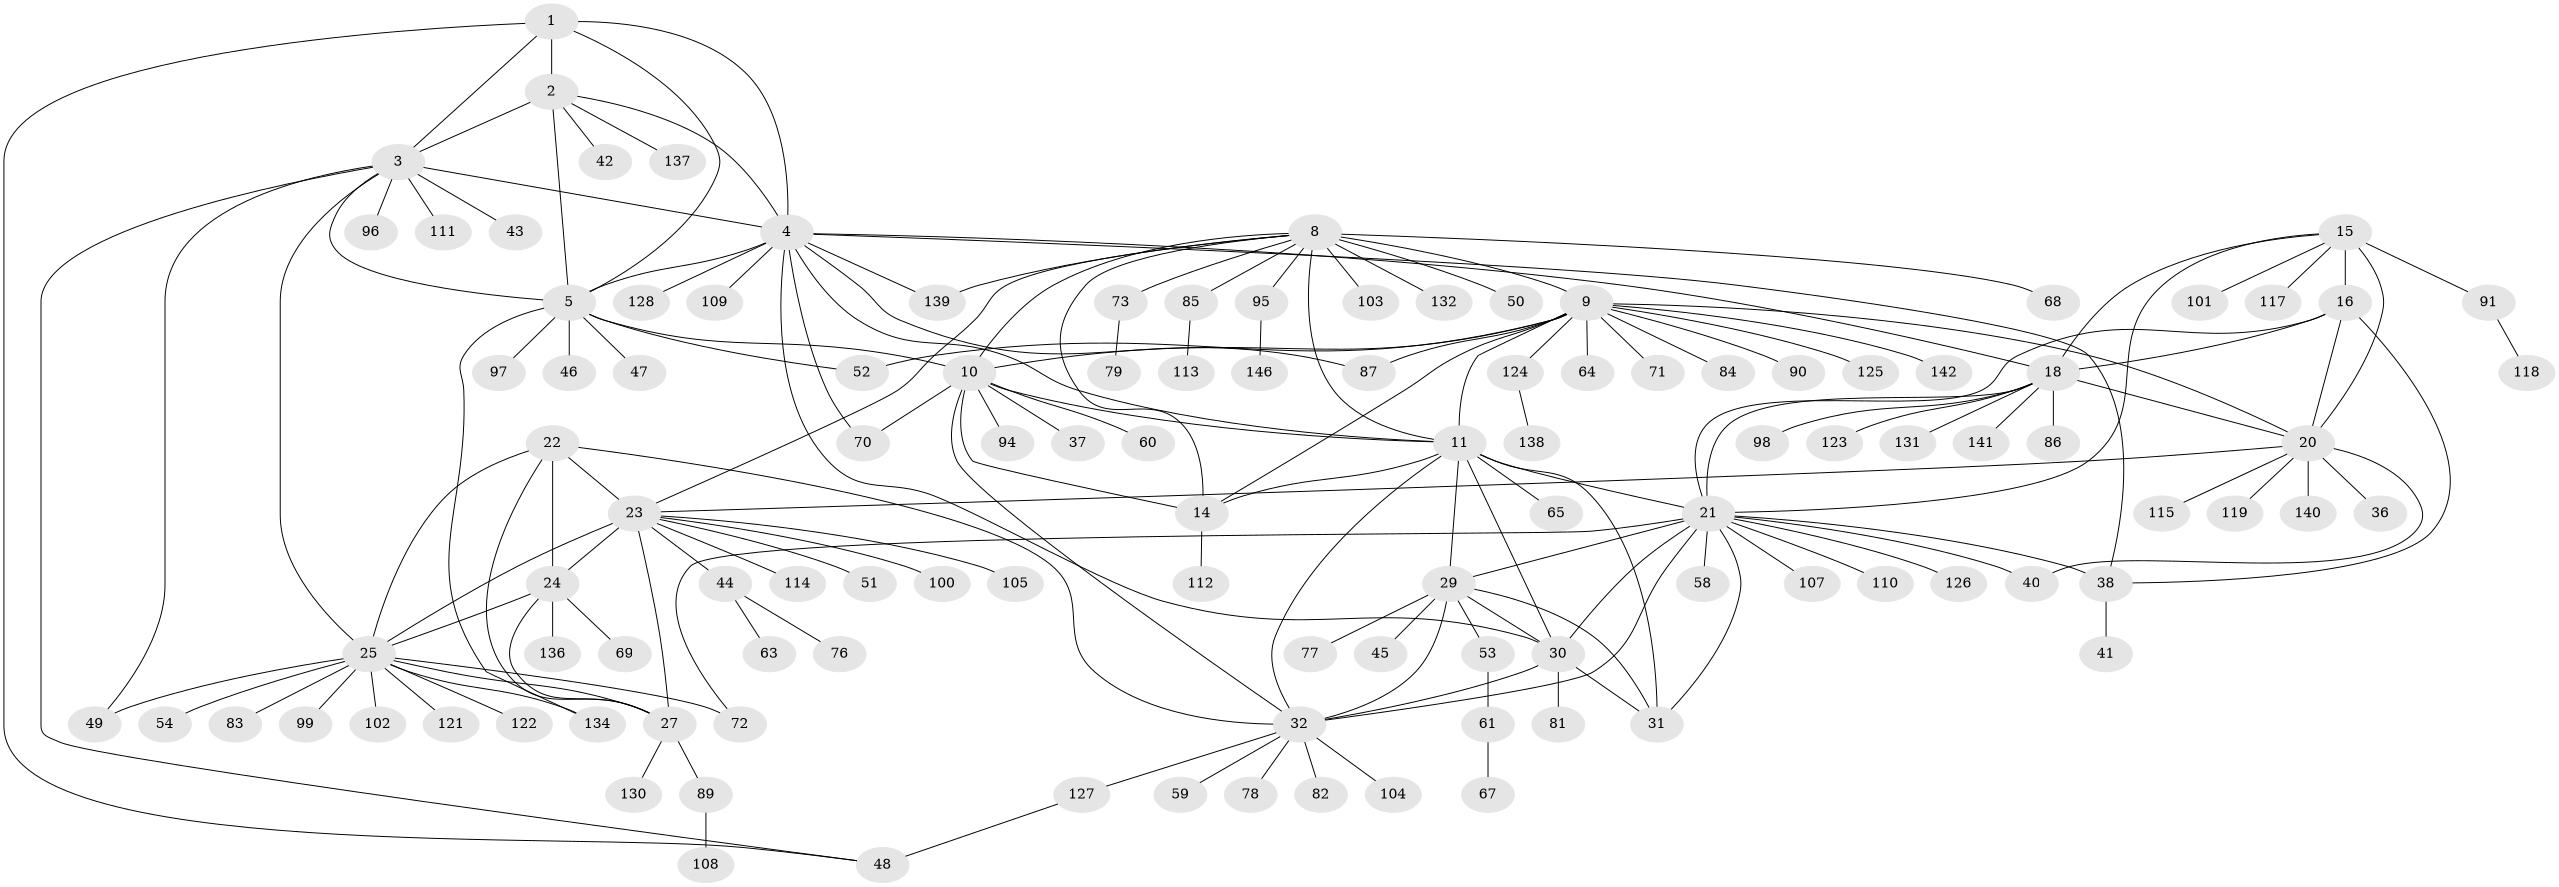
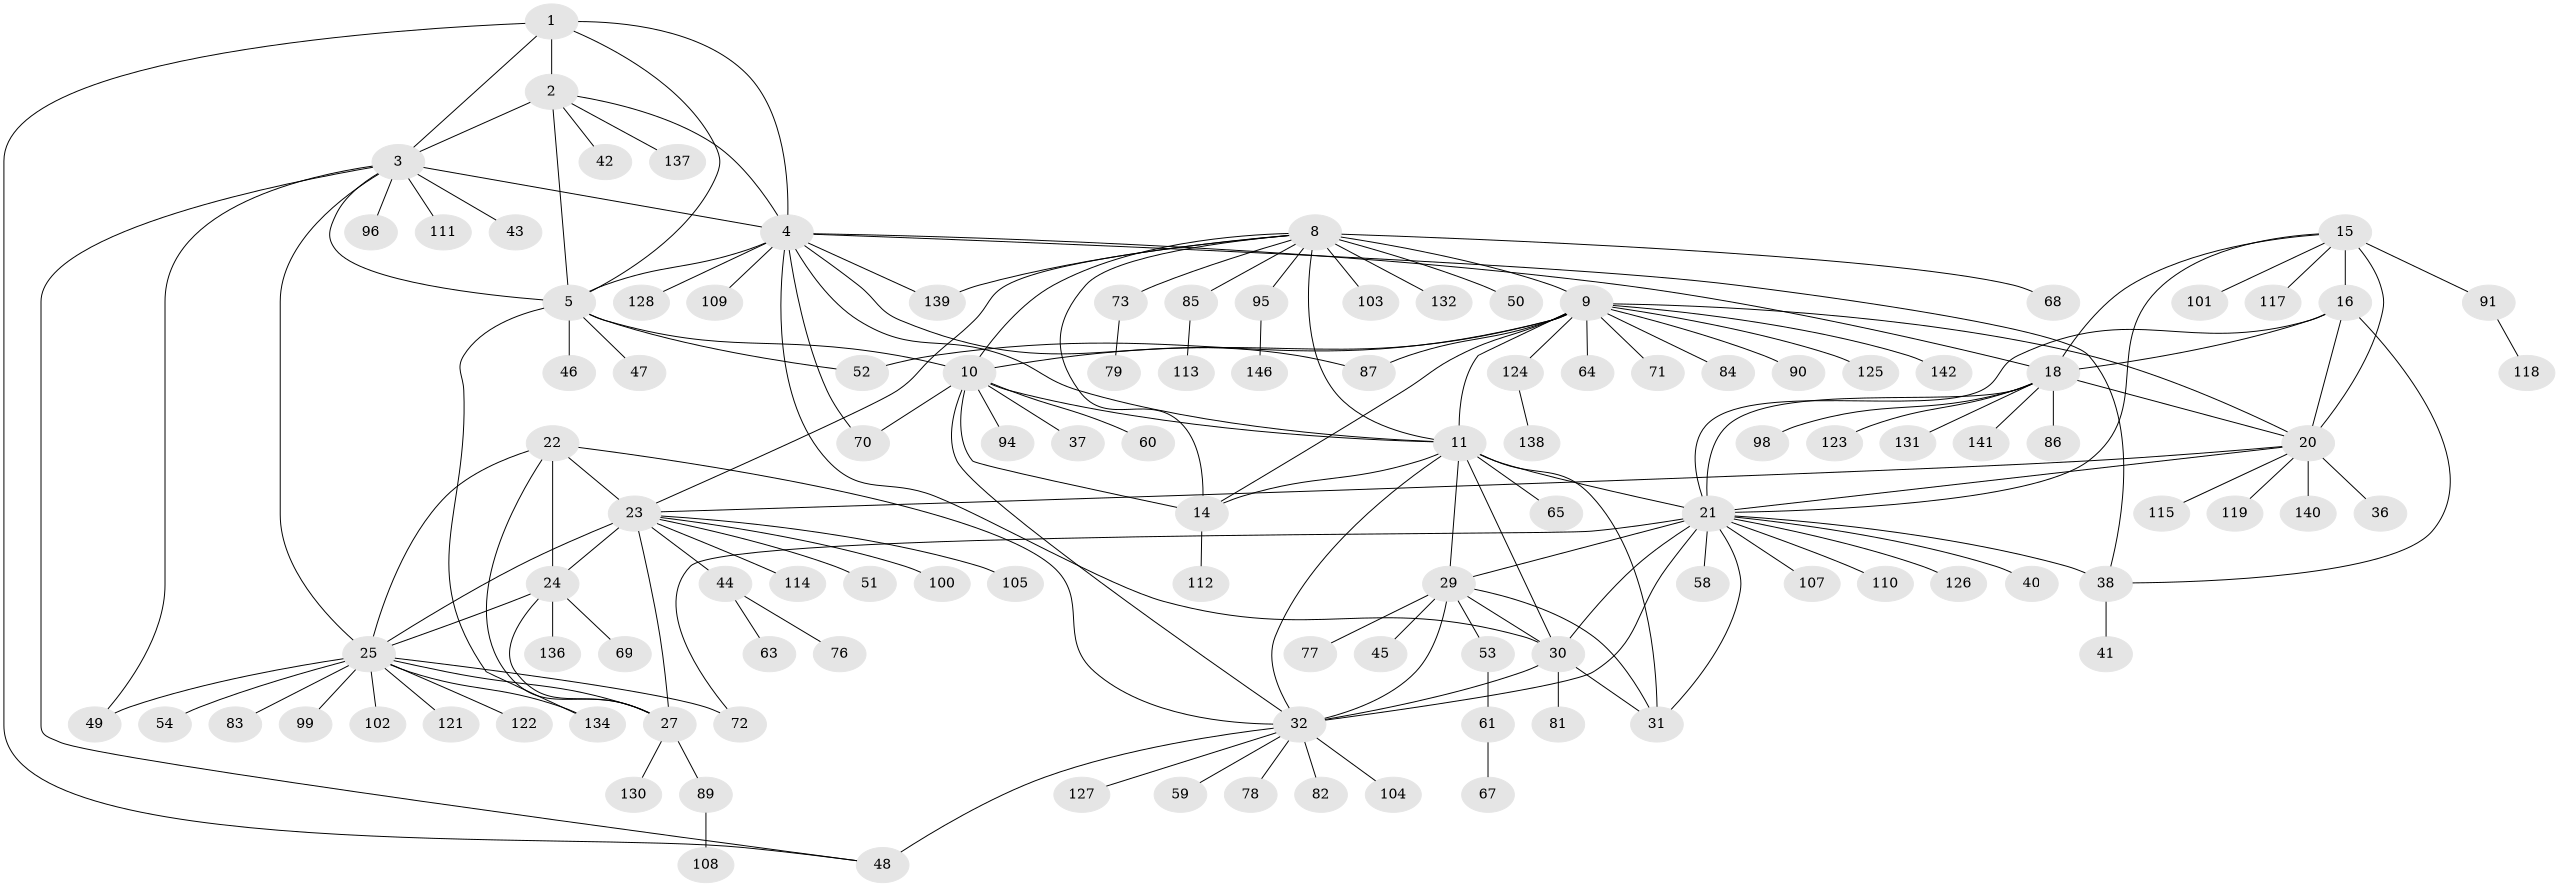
  graph {
    node [color=gray90 style=filled]
    1 [super="+55"]
    2 [super="+39"]
    3 [super="+7"]
    4 [super="+57"]
    5 [super="+6"]
    48 [super="+129"]
    42 [super="+92"]
    137
    25 [super="+28"]
    43
    49
    96
    111
    11 [super="+33"]
    18 [super="+66"]
    30 [super="+88"]
    38 [super="+56"]
    70
    87
    109
    128
    139
    10 [super="+93"]
    46 [super="+80"]
    47
    52
-   97
    134
    72
    27
    54 [super="+144"]
    83
    99
    102
    121
    122
    14
    32 [super="+34"]
    21 [super="+35"]
    29
    31 [super="+75"]
    65
    20 [super="+133"]
    86
    98
    123
    131
    141
    81
    41
    37
    60
    94
    8 [super="+13"]
    9 [super="+12"]
    23 [super="+26"]
    50
    68
    73
    85 [super="+143"]
    95
    103
    132
    64
    71
    84
    90
    124
    125
    142
    112
    24 [super="+74"]
    44
    51
    100
    105
    114
    79
    113
    n80 [label=146]
    36
    115
    119
    140
    138
    59
    78
    82
    104
    127
    40
    58
    107
    110
    126
    45 [super="+106"]
    53
    77
    15 [super="+19"]
    16 [super="+17"]
    91
    101
    117
    118
    22 [super="+62"]
    69
    136
    89
    130
    63
    76
    108 [super="+135"]
    61
    67
    1 -- 2
    1 -- 3 [weight=2]
    1 -- 4
    1 -- 5 [weight=2]
    1 -- 48
    2 -- 3 [weight=2]
    2 -- 4
    2 -- 5 [weight=2]
    2 -- 42
    2 -- 137
    3 -- 4 [weight=2]
    3 -- 5 [weight=4]
    3 -- 48
    3 -- 25
    3 -- 43
    3 -- 49
    3 -- 96
    3 -- 111
    4 -- 5 [weight=2]
    4 -- 11
    4 -- 18
    4 -- 30
    4 -- 38
    4 -- 70
    4 -- 87
    4 -- 109
    4 -- 128
    4 -- 139
    5 -- 10
    5 -- 46
    5 -- 47
    5 -- 52
-   5 -- 97
    5 -- 134
    25 -- 49
    25 -- 134
    25 -- 72
    25 -- 27 [weight=2]
    25 -- 54
    25 -- 83
    25 -- 99
    25 -- 102
    25 -- 121
    25 -- 122
    11 -- 30
    11 -- 14
    11 -- 32 [weight=2]
    11 -- 21
    11 -- 29
    11 -- 31
    11 -- 65
    18 -- 21
    18 -- 20
    18 -- 86
    18 -- 98
    18 -- 123
    18 -- 131
    18 -- 141
    30 -- 32 [weight=2]
    30 -- 31
    30 -- 81
    38 -- 41
    10 -- 11
    10 -- 70
    10 -- 14
    10 -- 32
    10 -- 37
    10 -- 60
    10 -- 94
    27 -- 89
    27 -- 130
    14 -- 112
-   127 -- 48
+   32 -- 48
    32 -- 59
    32 -- 78
    32 -- 82
    32 -- 104
    32 -- 127
    21 -- 30
    21 -- 38
    21 -- 72
    21 -- 32 [weight=2]
    21 -- 29
    21 -- 31
    21 -- 40
    21 -- 58
    21 -- 107
    21 -- 110
    21 -- 126
    29 -- 30
    29 -- 32 [weight=2]
    29 -- 31
    29 -- 45
    29 -- 53
    29 -- 77
-   20 -- 40
+   20 -- 21
    20 -- 23
    20 -- 36
    20 -- 115
    20 -- 119
    20 -- 140
    8 -- 11 [weight=2]
    8 -- 139
    8 -- 10 [weight=2]
    8 -- 14 [weight=2]
    8 -- 9 [weight=4]
    8 -- 23
    8 -- 50
    8 -- 68
    8 -- 73
    8 -- 85
    8 -- 95
    8 -- 103
    8 -- 132
    9 -- 11 [weight=2]
    9 -- 87
    9 -- 10 [weight=2]
    9 -- 52
    9 -- 14 [weight=2]
    9 -- 20
    9 -- 64
    9 -- 71
    9 -- 84
    9 -- 90
    9 -- 124
    9 -- 125
    9 -- 142
    23 -- 25 [weight=4]
    23 -- 27 [weight=2]
    23 -- 24 [weight=2]
    23 -- 44
    23 -- 51
    23 -- 100
    23 -- 105
    23 -- 114
    73 -- 79
    85 -- 113
    95 -- n80
    124 -- 138
    24 -- 25 [weight=2]
    24 -- 27
    24 -- 69
    24 -- 136
    44 -- 63
    44 -- 76
    53 -- 61
    15 -- 18 [weight=2]
    15 -- 21 [weight=2]
    15 -- 20 [weight=2]
    15 -- 16 [weight=4]
    15 -- 91
    15 -- 101
    15 -- 117
    16 -- 18 [weight=2]
    16 -- 38
    16 -- 21 [weight=2]
    16 -- 20 [weight=2]
    91 -- 118
    22 -- 25 [weight=2]
    22 -- 27
    22 -- 32
    22 -- 23 [weight=2]
    22 -- 24
    89 -- 108
    61 -- 67
  }
